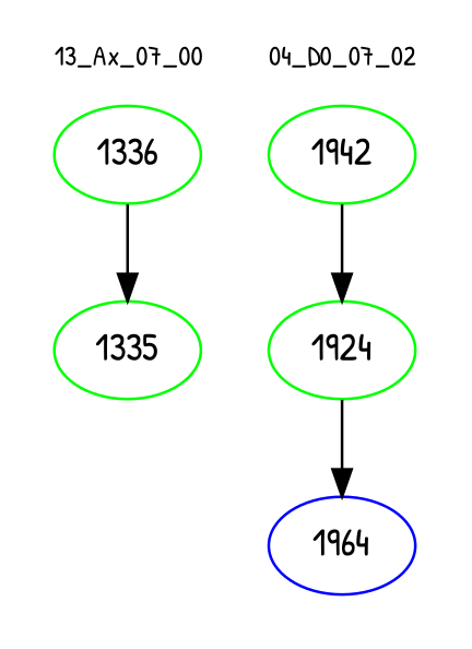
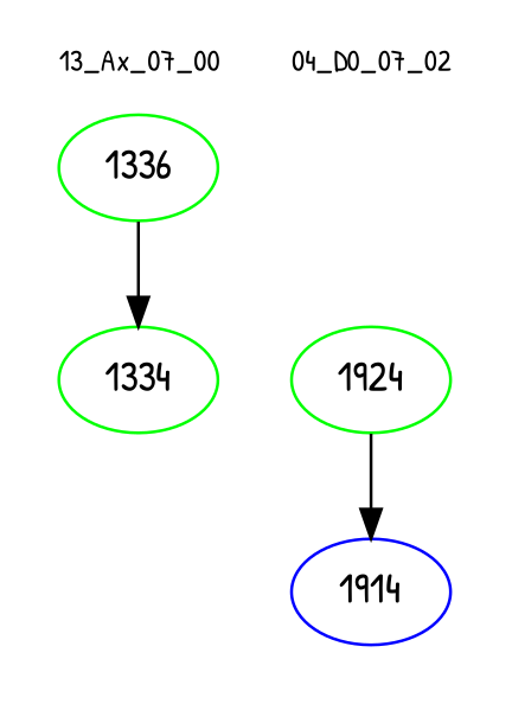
  digraph {
    fontname="Patrick Hand"
    node [color=green fontname="Patrick Hand"]
    edge [color=black fontname="Patrick Hand"]
    n1 [label=1336]
-   n2 [label=1335]
-   n3 [label=1942]
+   n2 [label=1334]
    n4 [label=1924]
-   n5 [color=blue label=1964]
+   n5 [color=blue label=1914]
    subgraph cluster_1 {
      color=white
      fontsize=10
      label="13_Ax_07_00"
      n1
      n2
    }
    subgraph cluster_2 {
      color=white
      fontsize=10
      label="04_D0_07_02"
-     n3
      n4
      n5
    }
    n1 -> n2
-   n3 -> n4
    n4 -> n5
  }
